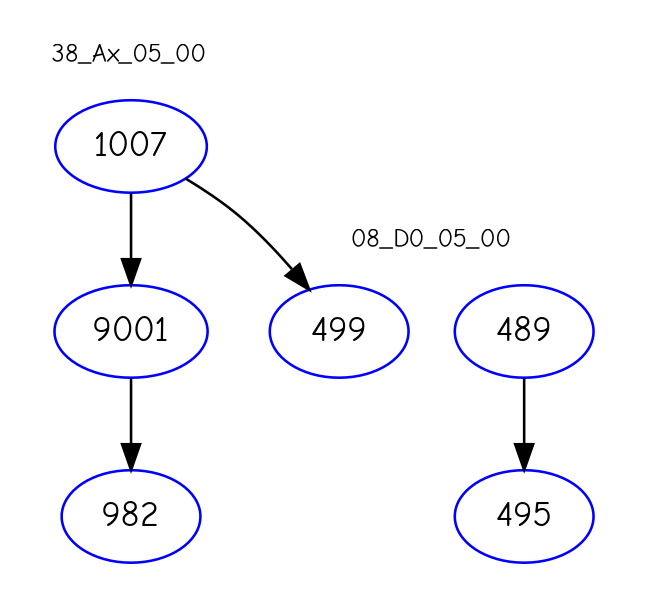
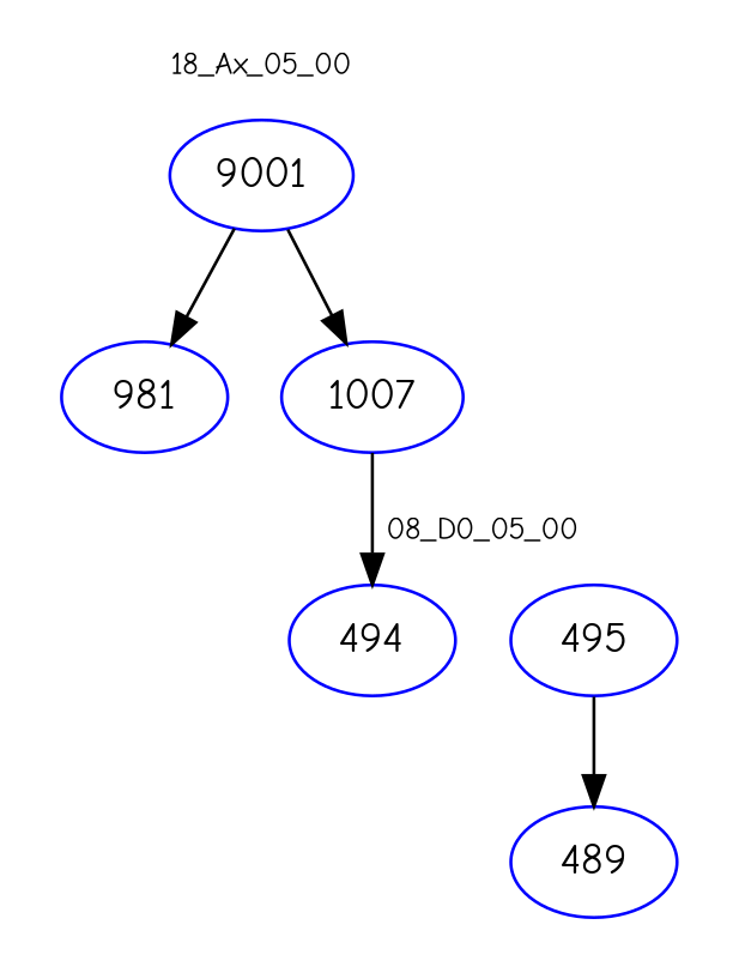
  digraph {
    fontname="Comic Neue"
    node [color=blue fontname="Comic Neue"]
    edge [color=black fontname="Comic Neue"]
    n1 [label=9001]
-   n2 [label=982]
+   n2 [label=981]
    n3 [label=1007]
    n4 [label=495]
    n5 [label=489]
-   n6 [label=499]
+   n6 [label=494]
    subgraph cluster_1 {
      color=white
      fontsize=10
-     label="38_Ax_05_00"
+     label="18_Ax_05_00"
      n1
      n2
      n3
    }
    subgraph cluster_2 {
      color=white
      fontsize=10
      label="08_D0_05_00"
      n4
      n5
      n6
    }
    n1 -> n2
-   n3 -> n1
+   n1 -> n3
    n3 -> n6
-   n5 -> n4
+   n4 -> n5
  }
